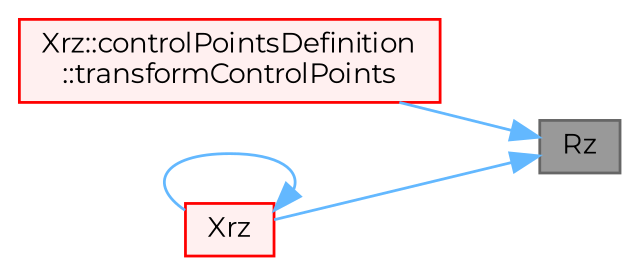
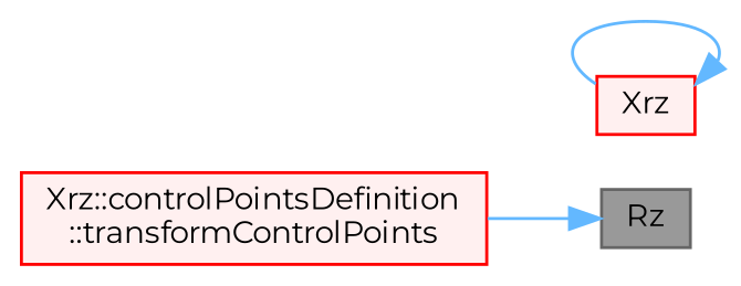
  digraph {
    fontname=Montserrat
    rankdir=RL
    node [color=red fillcolor="#FFF0F0" fontname=Montserrat fontsize=10 shape=box style=filled]
    edge [color=steelblue1 dir=back fontname=Montserrat fontsize=10 labelfontname=Helvetica labelfontsize=10 style=solid]
    n1 [color=gray40 fillcolor=grey60 fontcolor=black height=0.2 label=Rz width=0.4]
    n2 [height=0.2 label="Xrz::controlPointsDefinition\l::transformControlPoints" width=0.4]
    n3 [height=0.2 label=Xrz width=0.4]
    n1 -> n2
-   n1 -> n3
    n3 -> n3
  }
